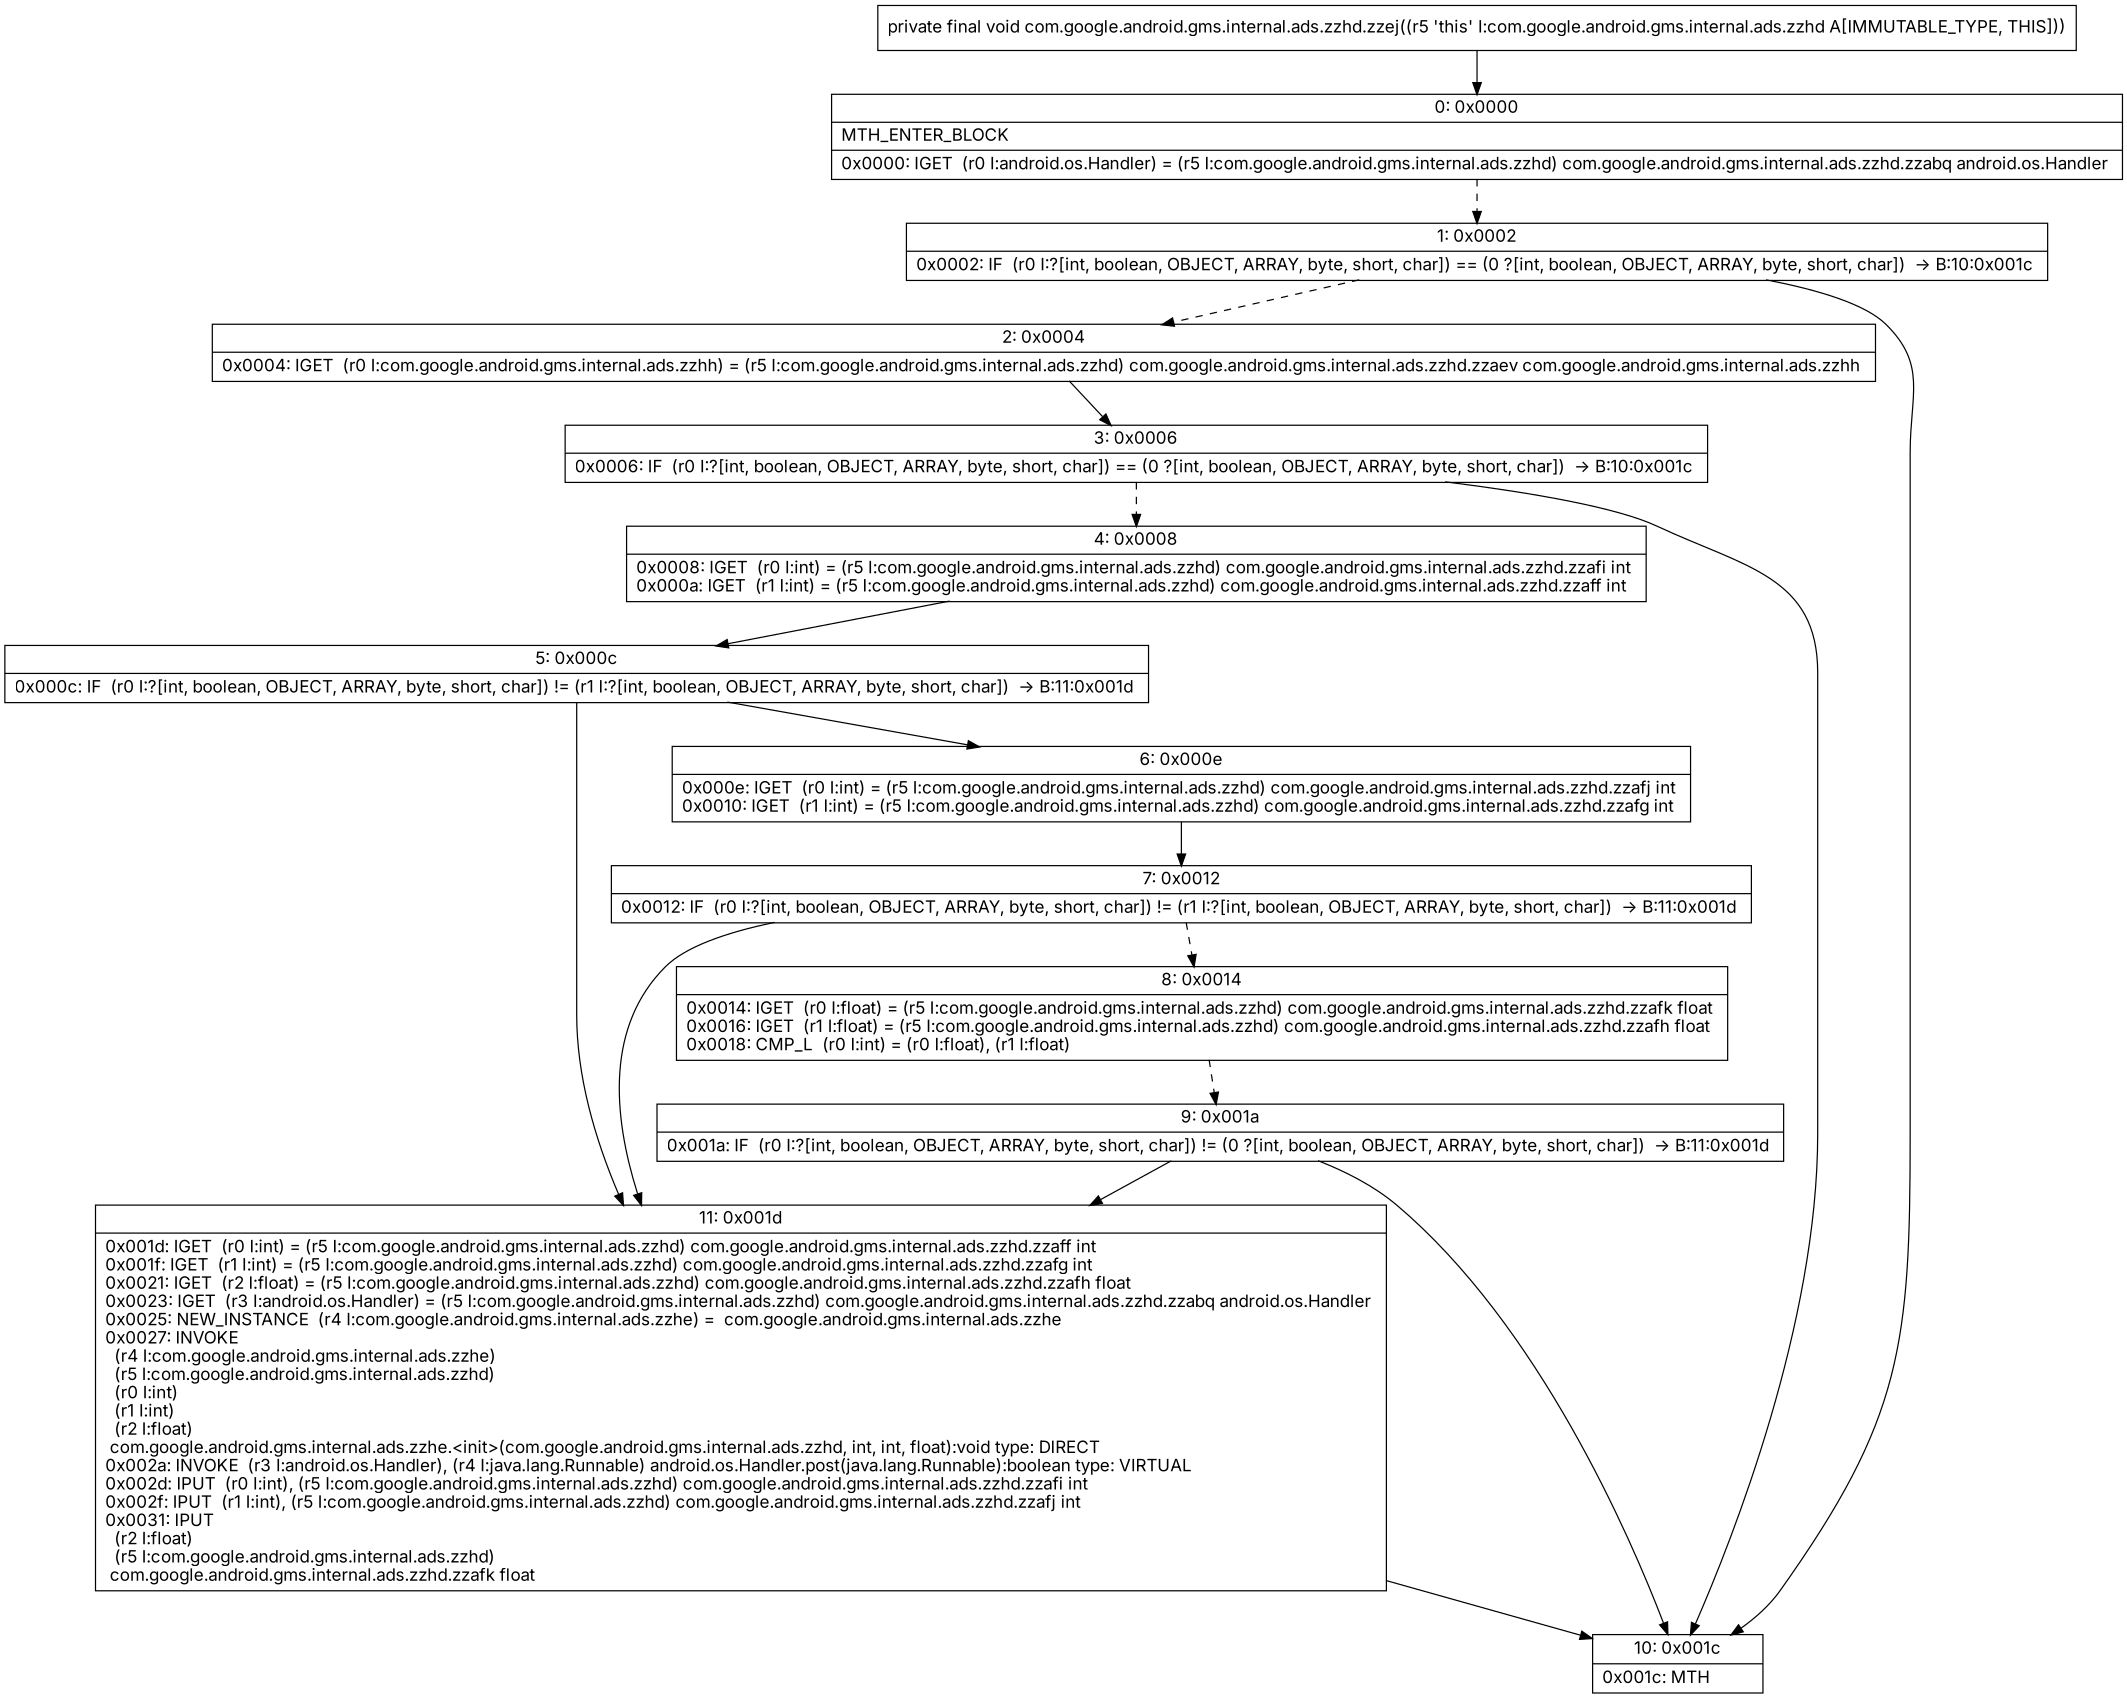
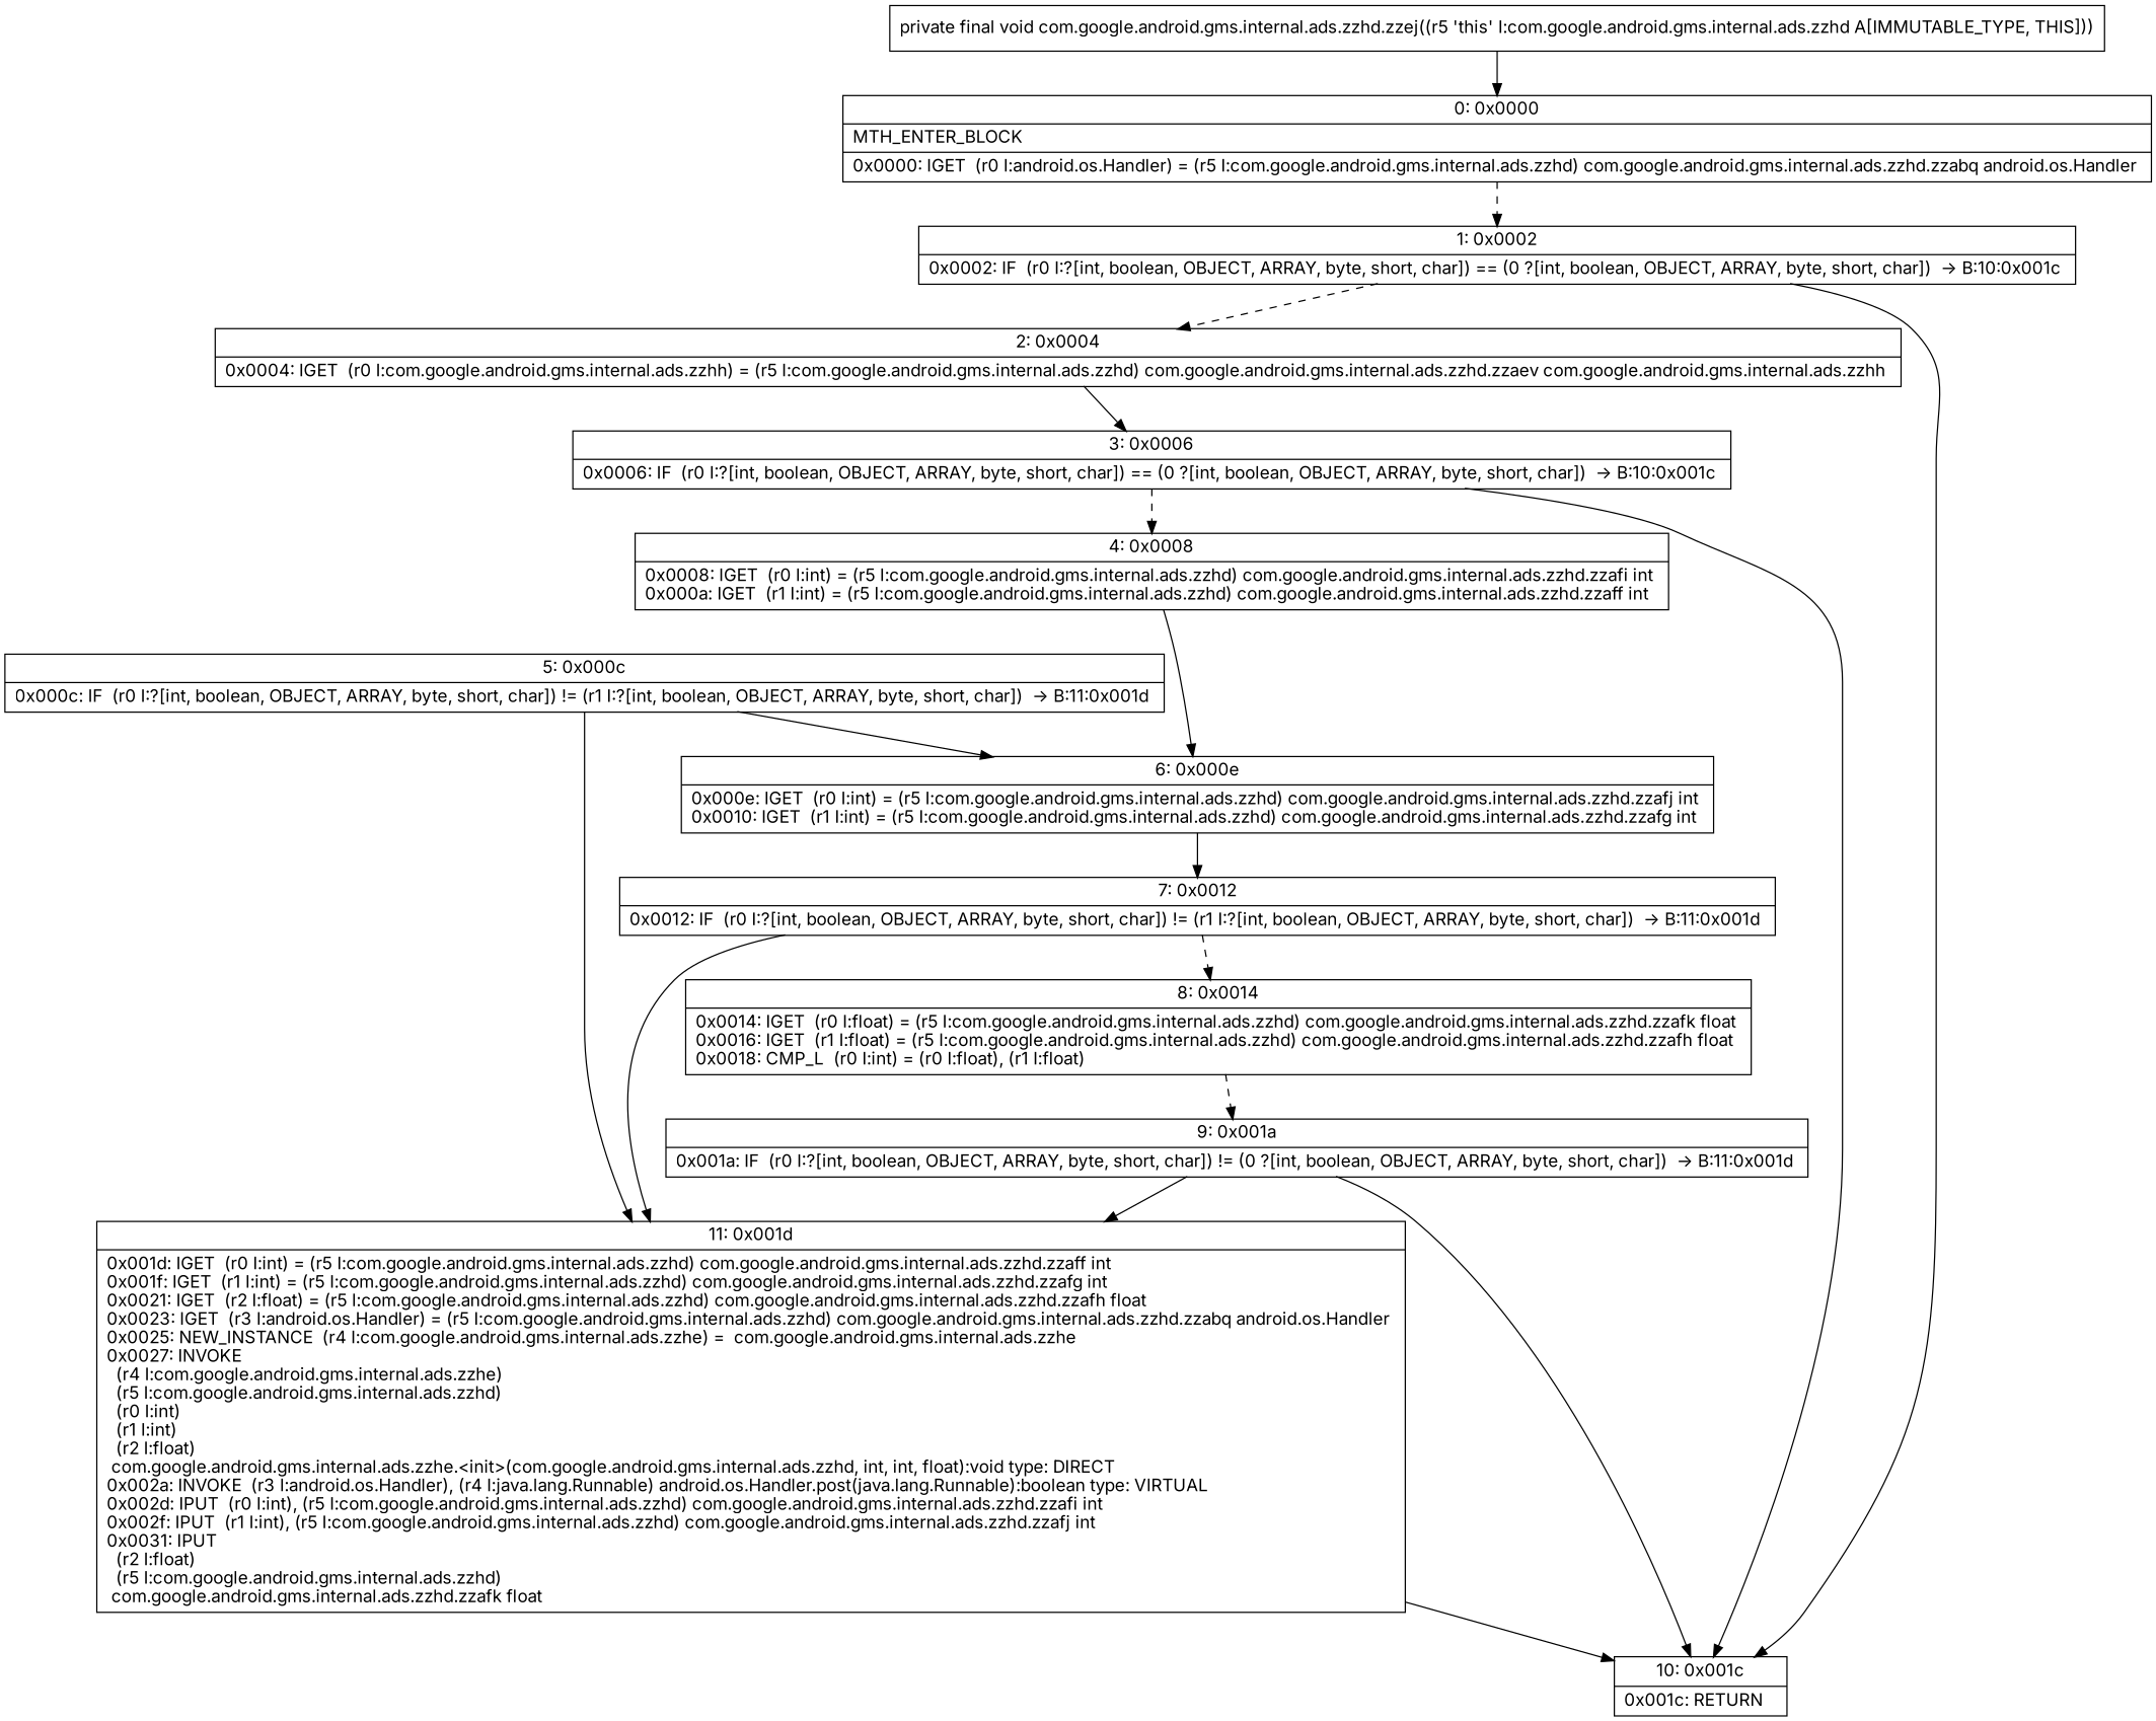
  digraph {
    fontname=Inter
    node [fontname=Inter shape=record]
    edge [fontname=Inter]
    n1 [label="{0\:\ 0x0000|MTH_ENTER_BLOCK\l|0x0000: IGET  (r0 I:android.os.Handler) = (r5 I:com.google.android.gms.internal.ads.zzhd) com.google.android.gms.internal.ads.zzhd.zzabq android.os.Handler \l}"]
    n2 [label="{1\:\ 0x0002|0x0002: IF  (r0 I:?[int, boolean, OBJECT, ARRAY, byte, short, char]) == (0 ?[int, boolean, OBJECT, ARRAY, byte, short, char])  \-\> B:10:0x001c \l}"]
    n3 [label="{2\:\ 0x0004|0x0004: IGET  (r0 I:com.google.android.gms.internal.ads.zzhh) = (r5 I:com.google.android.gms.internal.ads.zzhd) com.google.android.gms.internal.ads.zzhd.zzaev com.google.android.gms.internal.ads.zzhh \l}"]
-   n4 [label="{10\:\ 0x001c|0x001c: MTH   \l}"]
+   n4 [label="{10\:\ 0x001c|0x001c: RETURN   \l}"]
    n5 [label="{3\:\ 0x0006|0x0006: IF  (r0 I:?[int, boolean, OBJECT, ARRAY, byte, short, char]) == (0 ?[int, boolean, OBJECT, ARRAY, byte, short, char])  \-\> B:10:0x001c \l}"]
    n6 [label="{4\:\ 0x0008|0x0008: IGET  (r0 I:int) = (r5 I:com.google.android.gms.internal.ads.zzhd) com.google.android.gms.internal.ads.zzhd.zzafi int \l0x000a: IGET  (r1 I:int) = (r5 I:com.google.android.gms.internal.ads.zzhd) com.google.android.gms.internal.ads.zzhd.zzaff int \l}"]
    n7 [label="{5\:\ 0x000c|0x000c: IF  (r0 I:?[int, boolean, OBJECT, ARRAY, byte, short, char]) != (r1 I:?[int, boolean, OBJECT, ARRAY, byte, short, char])  \-\> B:11:0x001d \l}"]
    n8 [label="{6\:\ 0x000e|0x000e: IGET  (r0 I:int) = (r5 I:com.google.android.gms.internal.ads.zzhd) com.google.android.gms.internal.ads.zzhd.zzafj int \l0x0010: IGET  (r1 I:int) = (r5 I:com.google.android.gms.internal.ads.zzhd) com.google.android.gms.internal.ads.zzhd.zzafg int \l}"]
    n9 [label="{11\:\ 0x001d|0x001d: IGET  (r0 I:int) = (r5 I:com.google.android.gms.internal.ads.zzhd) com.google.android.gms.internal.ads.zzhd.zzaff int \l0x001f: IGET  (r1 I:int) = (r5 I:com.google.android.gms.internal.ads.zzhd) com.google.android.gms.internal.ads.zzhd.zzafg int \l0x0021: IGET  (r2 I:float) = (r5 I:com.google.android.gms.internal.ads.zzhd) com.google.android.gms.internal.ads.zzhd.zzafh float \l0x0023: IGET  (r3 I:android.os.Handler) = (r5 I:com.google.android.gms.internal.ads.zzhd) com.google.android.gms.internal.ads.zzhd.zzabq android.os.Handler \l0x0025: NEW_INSTANCE  (r4 I:com.google.android.gms.internal.ads.zzhe) =  com.google.android.gms.internal.ads.zzhe \l0x0027: INVOKE  \l  (r4 I:com.google.android.gms.internal.ads.zzhe)\l  (r5 I:com.google.android.gms.internal.ads.zzhd)\l  (r0 I:int)\l  (r1 I:int)\l  (r2 I:float)\l com.google.android.gms.internal.ads.zzhe.\<init\>(com.google.android.gms.internal.ads.zzhd, int, int, float):void type: DIRECT \l0x002a: INVOKE  (r3 I:android.os.Handler), (r4 I:java.lang.Runnable) android.os.Handler.post(java.lang.Runnable):boolean type: VIRTUAL \l0x002d: IPUT  (r0 I:int), (r5 I:com.google.android.gms.internal.ads.zzhd) com.google.android.gms.internal.ads.zzhd.zzafi int \l0x002f: IPUT  (r1 I:int), (r5 I:com.google.android.gms.internal.ads.zzhd) com.google.android.gms.internal.ads.zzhd.zzafj int \l0x0031: IPUT  \l  (r2 I:float)\l  (r5 I:com.google.android.gms.internal.ads.zzhd)\l com.google.android.gms.internal.ads.zzhd.zzafk float \l}"]
    n10 [label="{7\:\ 0x0012|0x0012: IF  (r0 I:?[int, boolean, OBJECT, ARRAY, byte, short, char]) != (r1 I:?[int, boolean, OBJECT, ARRAY, byte, short, char])  \-\> B:11:0x001d \l}"]
    n11 [label="{8\:\ 0x0014|0x0014: IGET  (r0 I:float) = (r5 I:com.google.android.gms.internal.ads.zzhd) com.google.android.gms.internal.ads.zzhd.zzafk float \l0x0016: IGET  (r1 I:float) = (r5 I:com.google.android.gms.internal.ads.zzhd) com.google.android.gms.internal.ads.zzhd.zzafh float \l0x0018: CMP_L  (r0 I:int) = (r0 I:float), (r1 I:float) \l}"]
    n12 [label="{9\:\ 0x001a|0x001a: IF  (r0 I:?[int, boolean, OBJECT, ARRAY, byte, short, char]) != (0 ?[int, boolean, OBJECT, ARRAY, byte, short, char])  \-\> B:11:0x001d \l}"]
    n13 [label="{private final void com.google.android.gms.internal.ads.zzhd.zzej((r5 'this' I:com.google.android.gms.internal.ads.zzhd A[IMMUTABLE_TYPE, THIS])) }"]
    n1 -> n2 [style=dashed]
    n2 -> n3 [style=dashed]
    n2 -> n4
    n3 -> n5
    n5 -> n4
    n5 -> n6 [style=dashed]
-   n6 -> n7
+   n6 -> n8
    n7 -> n8 [style=solid]
    n7 -> n9
    n8 -> n10
    n9 -> n4
    n10 -> n9
    n10 -> n11 [style=dashed]
    n11 -> n12 [style=dashed]
    n12 -> n4 [style=solid]
    n12 -> n9
    n13 -> n1
  }
